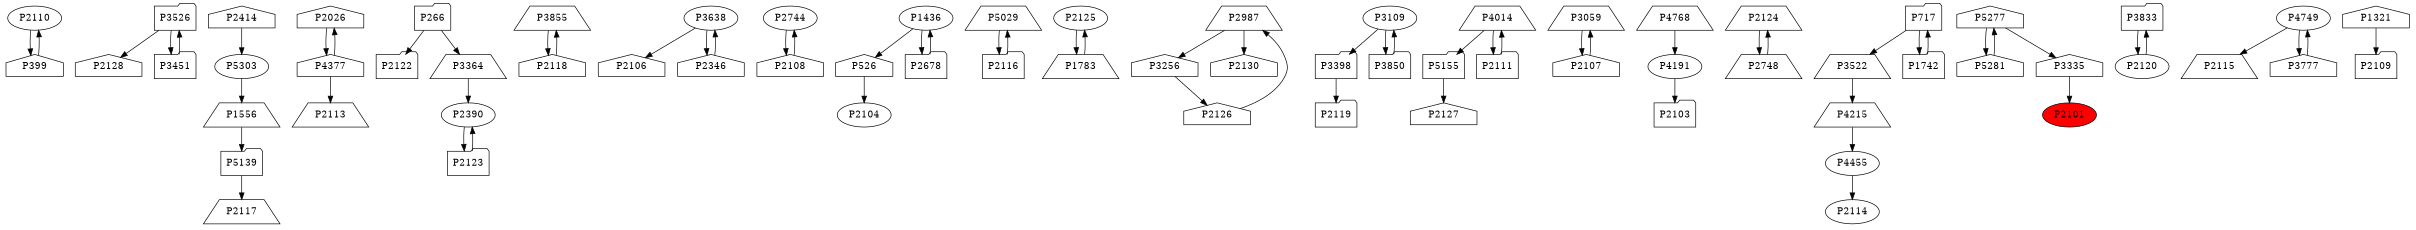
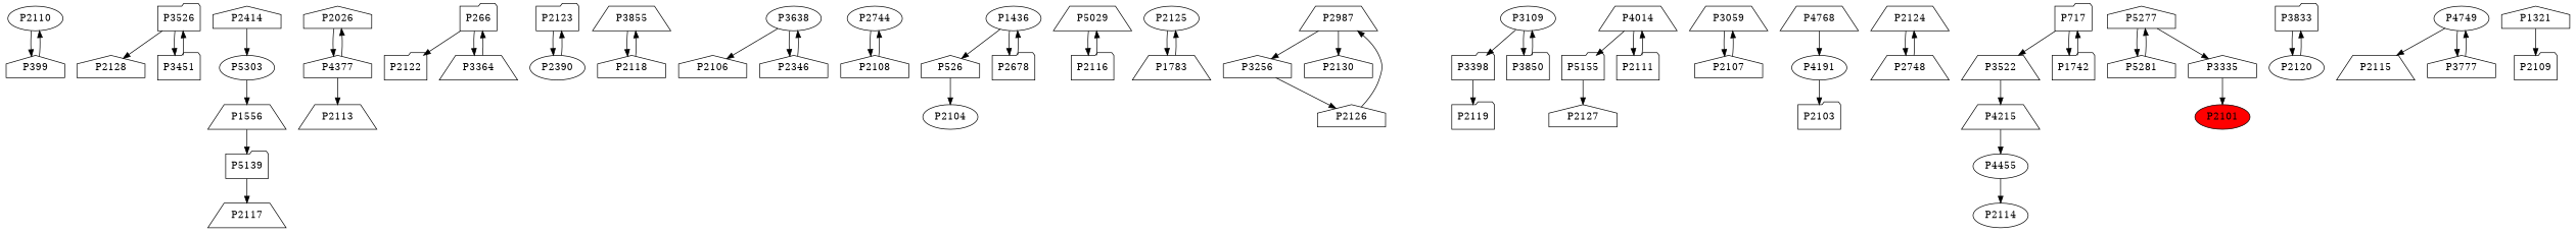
  digraph {
    node [shape=house]
    P2110 [shape=ellipse]
    P399
    P3526 [shape=folder]
    P2128
    P3451 [shape=folder]
    P5303 [shape=ellipse]
    P1556 [shape=trapezium]
    P5139 [shape=folder]
    P2117 [shape=trapezium]
    P2026
    P4377
    P2113 [shape=trapezium]
    P266 [shape=folder]
    P2122 [shape=folder]
    P3364 [shape=trapezium]
    P2123 [shape=folder]
    P2390 [shape=ellipse]
    P3855 [shape=trapezium]
    P2118
    P2414
    P3638 [shape=ellipse]
    P2106
    P2346
    P2744 [shape=ellipse]
    P2108
    P2104 [shape=ellipse]
    P526
    P5029 [shape=trapezium]
    P2116 [shape=folder]
    P1436 [shape=ellipse]
    P2678 [shape=folder]
    P2125 [shape=ellipse]
    P1783 [shape=trapezium]
    P2987 [shape=trapezium]
    P3256
    P2130
    P2126
    P3109 [shape=ellipse]
    P3398 [shape=folder]
    P3850 [shape=folder]
    P2119 [shape=folder]
    P5155 [shape=folder]
    P2127
    P4014 [shape=trapezium]
    P2111 [shape=folder]
    P3059 [shape=trapezium]
    P2107
    P4768 [shape=trapezium]
    P4191 [shape=ellipse]
    P2103 [shape=folder]
    P2124 [shape=trapezium]
    P2748 [shape=trapezium]
    P717 [shape=folder]
    P3522 [shape=trapezium]
    P1742 [shape=folder]
    P4215 [shape=trapezium]
    P4455 [shape=ellipse]
    P5277
    P5281
    P3335
    P2101 [fillcolor=red shape=ellipse style=filled]
    P2114 [shape=ellipse]
    P3833 [shape=folder]
    P2120 [shape=ellipse]
    P4749 [shape=ellipse]
    P2115 [shape=trapezium]
    P3777
    P2109 [shape=folder]
    P1321
    P2110 -> P399
    P399 -> P2110
    P3526 -> P2128
    P3526 -> P3451
    P3451 -> P3526
    P5303 -> P1556
    P1556 -> P5139
    P5139 -> P2117
    P2026 -> P4377
    P4377 -> P2026
    P4377 -> P2113
    P266 -> P2122
    P266 -> P3364
-   P3364 -> P2390
+   P3364 -> P266
    P2123 -> P2390
    P2390 -> P2123
    P3855 -> P2118
    P2118 -> P3855
    P2414 -> P5303
    P3638 -> P2106
    P3638 -> P2346
    P2346 -> P3638
    P2744 -> P2108
    P2108 -> P2744
    P526 -> P2104
    P5029 -> P2116
    P2116 -> P5029
    P1436 -> P526
    P1436 -> P2678
    P2678 -> P1436
    P2125 -> P1783
    P1783 -> P2125
    P2987 -> P3256
    P2987 -> P2130
    P3256 -> P2126
    P2126 -> P2987
    P3109 -> P3398
    P3109 -> P3850
    P3398 -> P2119
    P3850 -> P3109
    P5155 -> P2127
    P4014 -> P5155
    P4014 -> P2111
    P2111 -> P4014
    P3059 -> P2107
    P2107 -> P3059
    P4768 -> P4191
    P4191 -> P2103
    P2124 -> P2748
    P2748 -> P2124
    P717 -> P3522
    P717 -> P1742
    P3522 -> P4215
    P1742 -> P717
    P4215 -> P4455
    P4455 -> P2114
    P5277 -> P5281
    P5277 -> P3335
    P5281 -> P5277
    P3335 -> P2101
    P3833 -> P2120
    P2120 -> P3833
    P4749 -> P2115
    P4749 -> P3777
    P3777 -> P4749
    P1321 -> P2109
  }
